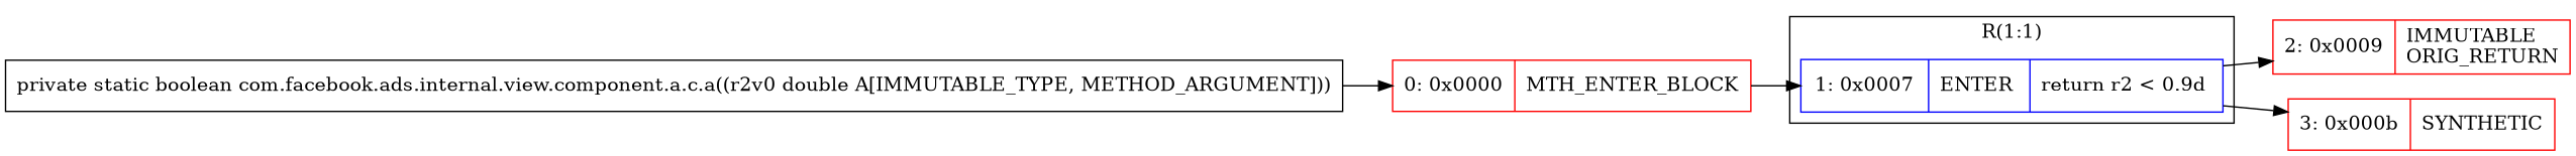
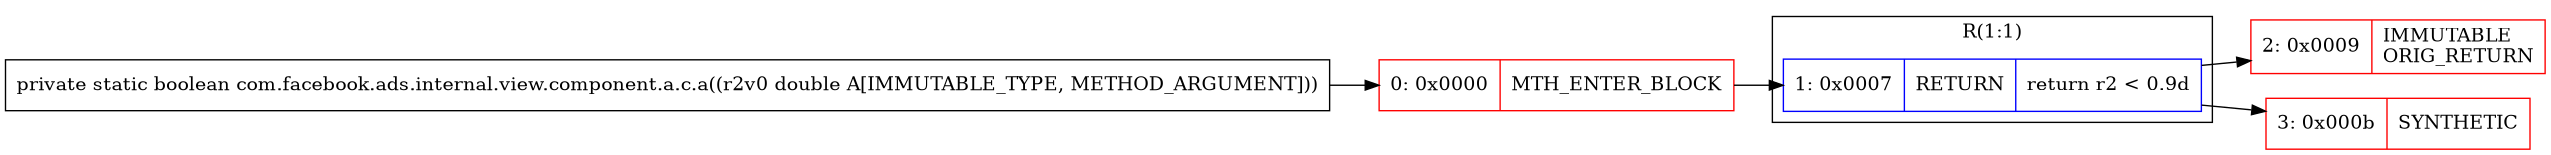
  digraph {
    rankdir=LR
    node [color=red shape=record]
-   n1 [color=blue label="{1\:\ 0x0007|ENTER\l|return r2 \< 0.9d\l}"]
+   n1 [color=blue label="{1\:\ 0x0007|RETURN\l|return r2 \< 0.9d\l}"]
    n2 [label="{2\:\ 0x0009|IMMUTABLE\lORIG_RETURN\l}"]
    n3 [label="{3\:\ 0x000b|SYNTHETIC\l}"]
    n4 [label="{0\:\ 0x0000|MTH_ENTER_BLOCK\l}"]
    n5 [label="{private static boolean com.facebook.ads.internal.view.component.a.c.a((r2v0 double A[IMMUTABLE_TYPE, METHOD_ARGUMENT])) }" color=""]
    subgraph cluster_1 {
      label="R(1:1)"
      n1
    }
    n1 -> n2
    n1 -> n3
    n4 -> n1
    n5 -> n4
  }
